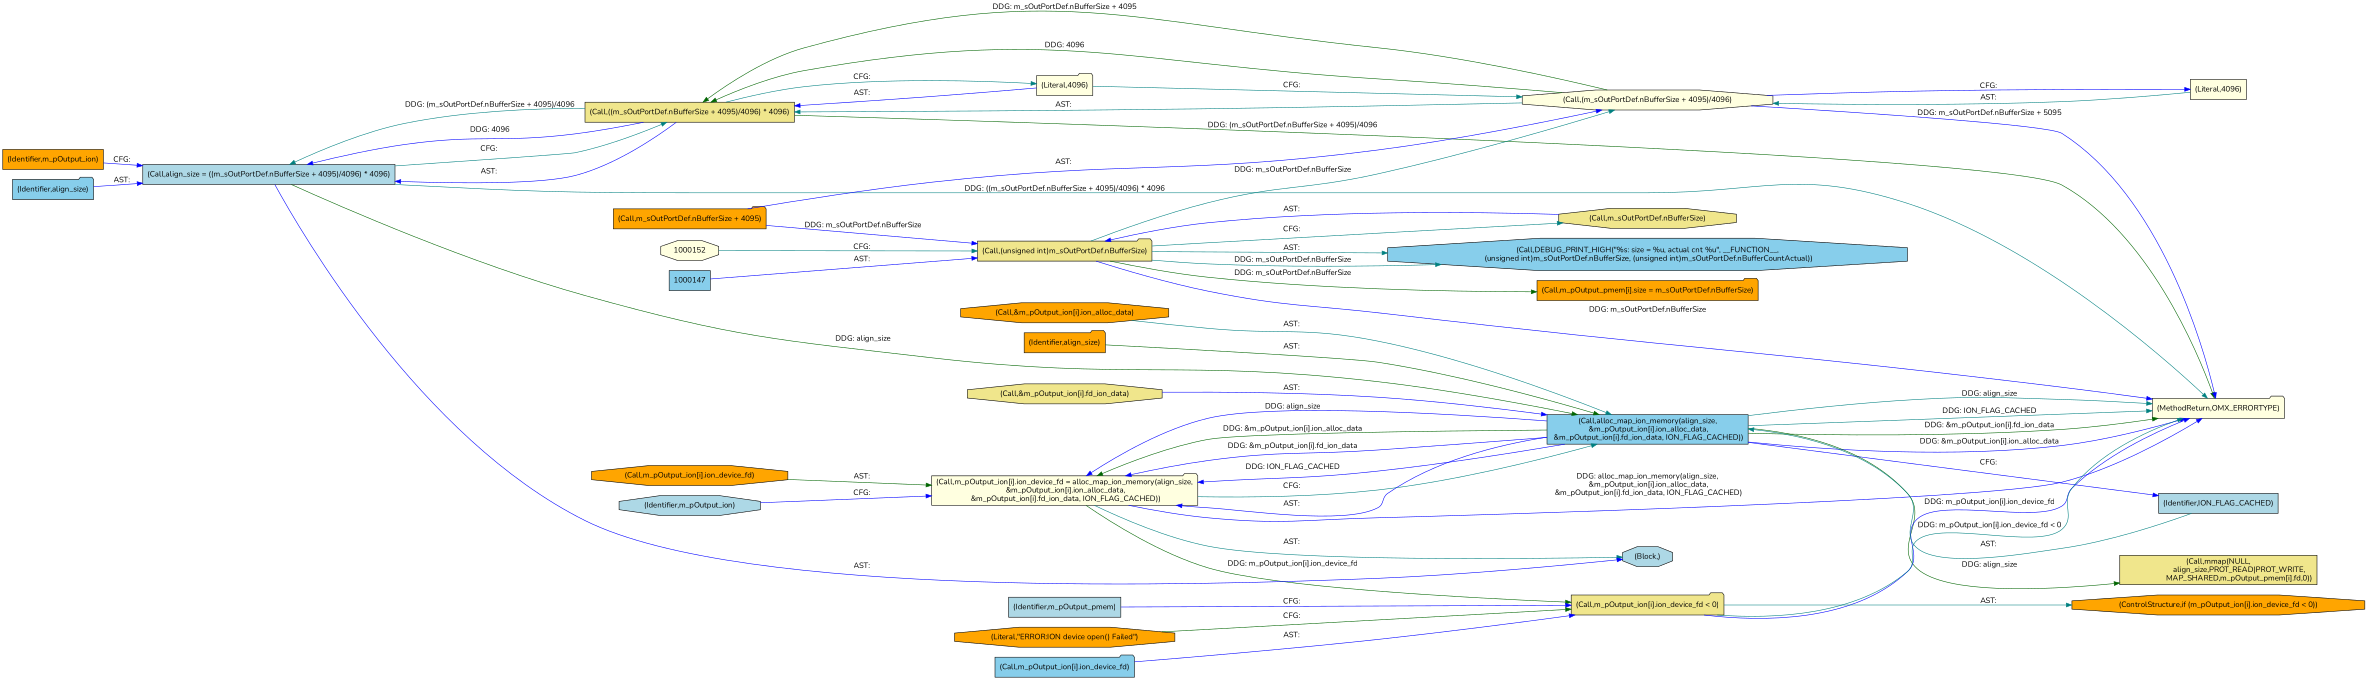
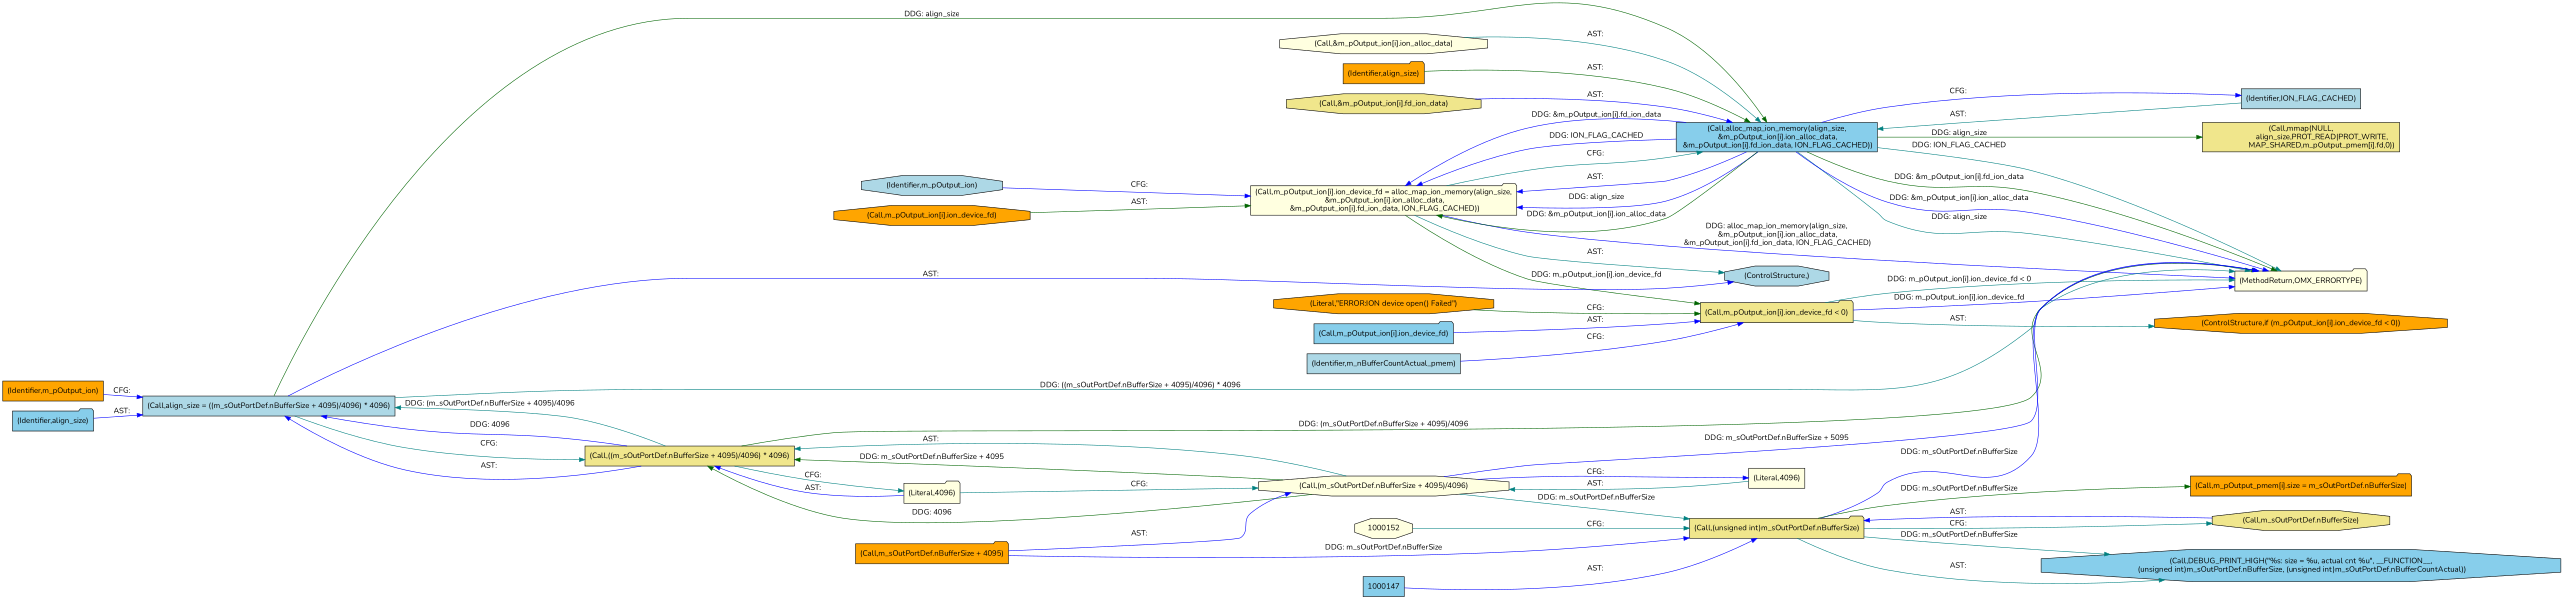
  digraph {
    fontname=Nunito
    rankdir=LR
    node [fillcolor=lightyellow fontname=Nunito shape=octagon style=filled]
    edge [color=blue fontname=Nunito]
    n1 [label="(Call,m_pOutput_ion[i].ion_device_fd = alloc_map_ion_memory(align_size,\n &m_pOutput_ion[i].ion_alloc_data,\n &m_pOutput_ion[i].fd_ion_data, ION_FLAG_CACHED))" shape=folder]
    n2 [fillcolor=skyblue label="(Call,alloc_map_ion_memory(align_size,\n &m_pOutput_ion[i].ion_alloc_data,\n &m_pOutput_ion[i].fd_ion_data, ION_FLAG_CACHED))" shape=box]
    n3 [fillcolor=khaki label="(Call,m_pOutput_ion[i].ion_device_fd < 0)" shape=folder]
    n4 [label="(MethodReturn,OMX_ERRORTYPE)" shape=folder]
-   n5 [fillcolor=lightblue label="(Block,)"]
+   n5 [fillcolor=lightblue label="(ControlStructure,)"]
    n6 [fillcolor=lightblue label="(Identifier,ION_FLAG_CACHED)" shape=box]
    n7 [fillcolor=khaki label="(Call,mmap(NULL,\n                    align_size,PROT_READ|PROT_WRITE,\n                    MAP_SHARED,m_pOutput_pmem[i].fd,0))" shape=box]
    n8 [fillcolor=orange label="(ControlStructure,if (m_pOutput_ion[i].ion_device_fd < 0))"]
    n9 [fillcolor=lightblue label="(Call,align_size = ((m_sOutPortDef.nBufferSize + 4095)/4096) * 4096)" shape=box]
    n10 [fillcolor=khaki label="(Call,((m_sOutPortDef.nBufferSize + 4095)/4096) * 4096)" shape=box]
    n11 [label="(Literal,4096)" shape=folder]
    n12 [label="(Call,(m_sOutPortDef.nBufferSize + 4095)/4096)"]
    n13 [label="(Literal,4096)" shape=box]
    n14 [fillcolor=khaki label="(Call,(unsigned int)m_sOutPortDef.nBufferSize)" shape=folder]
    n15 [fillcolor=khaki label="(Call,m_sOutPortDef.nBufferSize)"]
    n16 [fillcolor=skyblue label="(Call,DEBUG_PRINT_HIGH(\"%s: size = %u, actual cnt %u\", __FUNCTION__,\n (unsigned int)m_sOutPortDef.nBufferSize, (unsigned int)m_sOutPortDef.nBufferCountActual))"]
    n17 [fillcolor=orange label="(Call,m_pOutput_pmem[i].size = m_sOutPortDef.nBufferSize)" shape=folder]
    n18 [fillcolor=orange label="(Call,m_sOutPortDef.nBufferSize + 4095)" shape=folder]
    n19 [fillcolor=orange label="(Call,m_pOutput_ion[i].ion_device_fd)"]
    n20 [fillcolor=orange label="(Identifier,m_pOutput_ion)" shape=box]
    n21 [fillcolor=skyblue label="(Call,m_pOutput_ion[i].ion_device_fd)" shape=folder]
    n22 [fillcolor=lightblue label="(Identifier,m_pOutput_ion)"]
    n23 [fillcolor=skyblue label="(Identifier,align_size)" shape=folder]
-   n24 [fillcolor=lightblue label="(Identifier,m_pOutput_pmem)" shape=box]
-   n25 [fillcolor=orange label="(Call,&m_pOutput_ion[i].ion_alloc_data)"]
+   n24 [fillcolor=lightblue label="(Identifier,m_nBufferCountActual_pmem)" shape=box]
+   n25 [label="(Call,&m_pOutput_ion[i].ion_alloc_data)"]
    n26 [fillcolor=orange label="(Literal,\"ERROR:ION device open() Failed\")"]
    n27 [fillcolor=orange label="(Identifier,align_size)" shape=folder]
    n28 [fillcolor=khaki label="(Call,&m_pOutput_ion[i].fd_ion_data)"]
    1000147 [fillcolor=skyblue shape=box]
    1000152
    n1 -> n2 [color=teal label="CFG: "]
    n1 -> n3 [color=darkgreen label="DDG: m_pOutput_ion[i].ion_device_fd"]
    n1 -> n4 [label="DDG: alloc_map_ion_memory(align_size,\n &m_pOutput_ion[i].ion_alloc_data,\n &m_pOutput_ion[i].fd_ion_data, ION_FLAG_CACHED)"]
    n1 -> n5 [color=teal label="AST: "]
    n2 -> n1 [label="AST: "]
    n2 -> n1 [label="DDG: align_size"]
    n2 -> n1 [color=darkgreen label="DDG: &m_pOutput_ion[i].ion_alloc_data"]
    n2 -> n1 [label="DDG: &m_pOutput_ion[i].fd_ion_data"]
    n2 -> n1 [label="DDG: ION_FLAG_CACHED"]
    n2 -> n4 [color=teal label="DDG: align_size"]
    n2 -> n4 [color=teal label="DDG: ION_FLAG_CACHED"]
    n2 -> n4 [color=darkgreen label="DDG: &m_pOutput_ion[i].fd_ion_data"]
    n2 -> n4 [label="DDG: &m_pOutput_ion[i].ion_alloc_data"]
    n2 -> n6 [label="CFG: "]
    n2 -> n7 [color=darkgreen label="DDG: align_size"]
    n3 -> n4 [label="DDG: m_pOutput_ion[i].ion_device_fd"]
    n3 -> n4 [color=teal label="DDG: m_pOutput_ion[i].ion_device_fd < 0"]
    n3 -> n8 [color=teal label="AST: "]
    n6 -> n2 [color=teal label="AST: "]
    n9 -> n2 [color=darkgreen label="DDG: align_size"]
    n9 -> n4 [color=teal label="DDG: ((m_sOutPortDef.nBufferSize + 4095)/4096) * 4096"]
    n9 -> n5 [label="AST: "]
    n9 -> n10 [color=teal label="CFG: "]
    n10 -> n4 [color=darkgreen label="DDG: (m_sOutPortDef.nBufferSize + 4095)/4096"]
    n10 -> n9 [label="AST: "]
    n10 -> n9 [color=teal label="DDG: (m_sOutPortDef.nBufferSize + 4095)/4096"]
    n10 -> n9 [label="DDG: 4096"]
    n10 -> n11 [color=teal label="CFG: "]
    n11 -> n10 [label="AST: "]
    n11 -> n12 [color=teal label="CFG: "]
    n12 -> n4 [label="DDG: m_sOutPortDef.nBufferSize + 5095"]
    n12 -> n10 [color=teal label="AST: "]
    n12 -> n10 [color=darkgreen label="DDG: m_sOutPortDef.nBufferSize + 4095"]
    n12 -> n10 [color=darkgreen label="DDG: 4096"]
    n12 -> n13 [label="CFG: "]
    n13 -> n12 [color=teal label="AST: "]
    n14 -> n4 [label="DDG: m_sOutPortDef.nBufferSize"]
-   n14 -> n12 [color=teal label="DDG: m_sOutPortDef.nBufferSize"]
+   n12 -> n14 [color=teal label="DDG: m_sOutPortDef.nBufferSize"]
    n14 -> n15 [color=teal label="CFG: "]
    n14 -> n16 [color=teal label="AST: "]
    n14 -> n16 [color=teal label="DDG: m_sOutPortDef.nBufferSize"]
    n14 -> n17 [color=darkgreen label="DDG: m_sOutPortDef.nBufferSize"]
    n15 -> n14 [label="AST: "]
    n18 -> n12 [label="AST: "]
    n18 -> n14 [label="DDG: m_sOutPortDef.nBufferSize"]
    n19 -> n1 [color=darkgreen label="AST: "]
    n20 -> n9 [label="CFG: "]
    n21 -> n3 [label="AST: "]
    n22 -> n1 [label="CFG: "]
    n23 -> n9 [label="AST: "]
    n24 -> n3 [label="CFG: "]
    n25 -> n2 [color=teal label="AST: "]
    n26 -> n3 [color=darkgreen label="CFG: "]
    n27 -> n2 [color=darkgreen label="AST: "]
    n28 -> n2 [label="AST: "]
    1000147 -> n14 [label="AST: "]
    1000152 -> n14 [color=teal label="CFG: "]
  }
